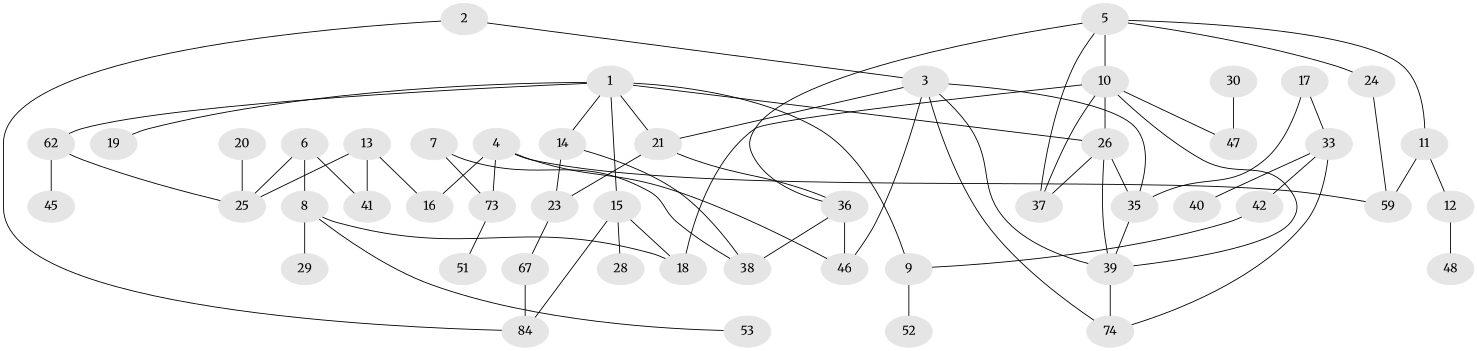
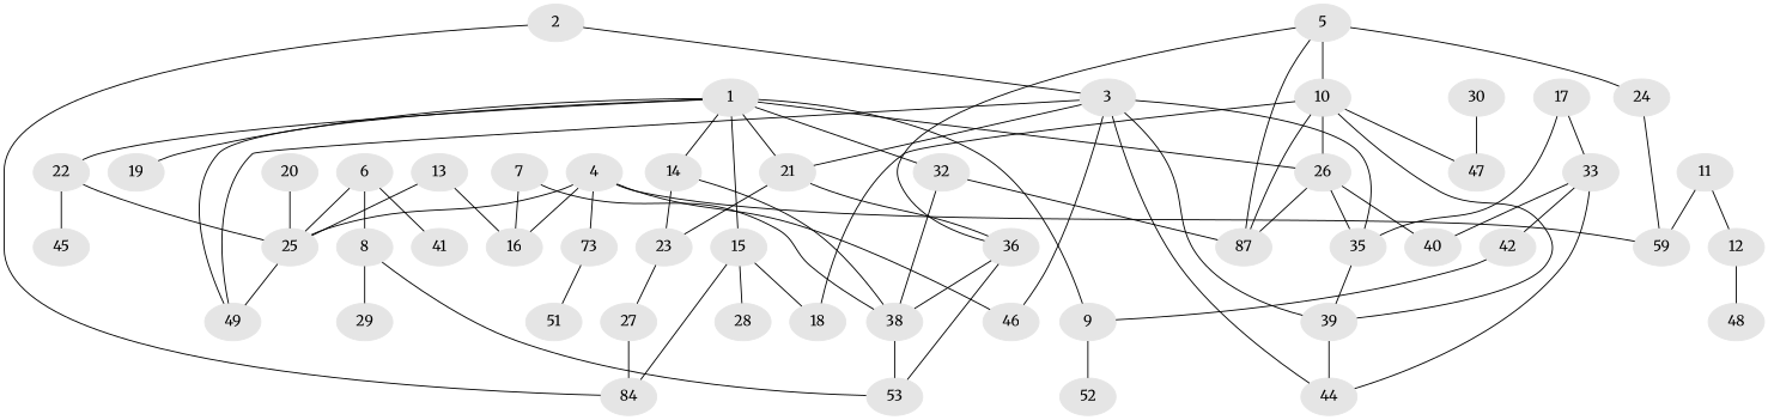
  graph {
    fontname=Merriweather
    node [color=gray90 fontname=Merriweather style=filled]
    edge [fontname=Merriweather weight=1.0]
    1
    9
    14
    15
    19
    21
-   22 [label=62]
+   22
    26
+   32
+   49
    52
    38
    23
    n14 [label=84]
    18
    28
    36
    25
    45
    35
    39
-   37
+   37 [label=87]
    2
    3
-   44 [label=74]
+   44
    46
    4
    16
    n29 [label=73]
    n30 [label=59]
    51
    5
    10
    11
    24
    47
    12
    6
    8
    41
    29
    53
    7
    48
    13
-   27 [label=67]
+   27
    17
    33
    40
    42
    20
    30
    1 -- 9
    1 -- 14
    1 -- 15
    1 -- 19
    1 -- 21
    1 -- 22
    1 -- 26
+   1 -- 32
+   1 -- 49
    9 -- 52
    14 -- 38
    14 -- 23
    15 -- n14
    15 -- 18
    15 -- 28
    21 -- 23
    21 -- 36
    22 -- 25
    22 -- 45
    26 -- 35
-   26 -- 39
+   26 -- 40
    26 -- 37
+   32 -- 38
+   32 -- 37
+   38 -- 53
    23 -- 27
    36 -- 38
-   36 -- 46
+   36 -- 53
+   25 -- 49
    35 -- 39
    39 -- 44
    2 -- n14
    2 -- 3
    3 -- 21
+   3 -- 49
    3 -- 35
    3 -- 39
    3 -- 44
    3 -- 46
+   4 -- 25
    4 -- 46
    4 -- 16
    4 -- n29
    4 -- n30
    n29 -- 51
    5 -- 36
    5 -- 37
    5 -- 10
-   5 -- 11
    5 -- 24
    10 -- 26
    10 -- 18
    10 -- 39
    10 -- 37
    10 -- 47
    11 -- n30
    11 -- 12
    24 -- n30
    12 -- 48
    6 -- 25
    6 -- 8
    6 -- 41
-   8 -- 18
    8 -- 29
    8 -- 53
    7 -- 38
-   7 -- n29
+   7 -- 16
    13 -- 25
    13 -- 16
-   13 -- 41
    27 -- n14
    17 -- 35
    17 -- 33
    33 -- 44
    33 -- 40
    33 -- 42
    42 -- 9
    20 -- 25
    30 -- 47
  }
